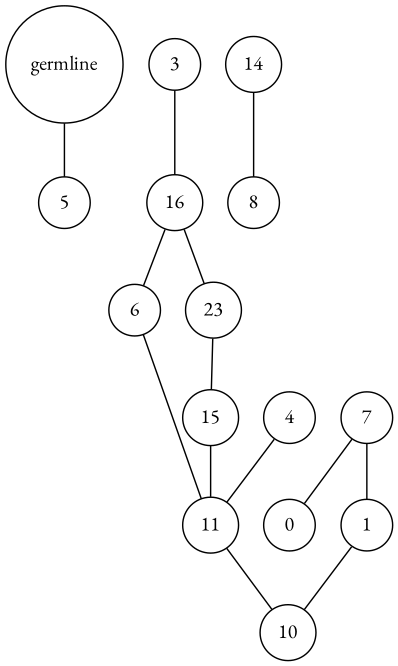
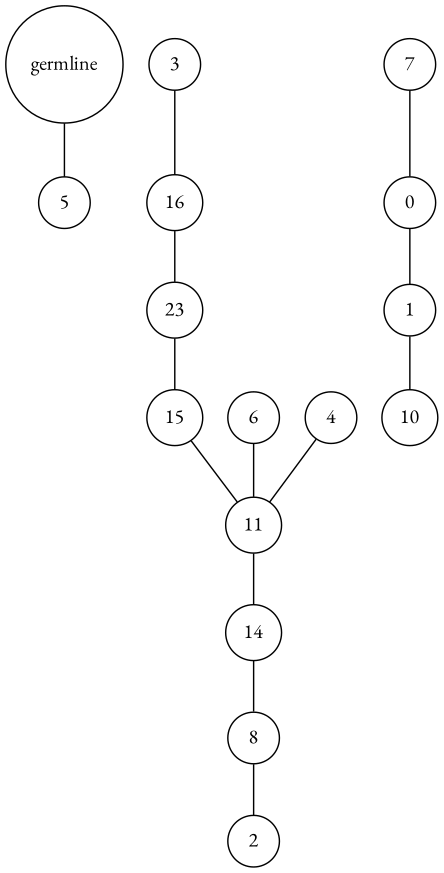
  graph {
    fontname="EB Garamond"
    rankdir=UD
    splines=line
    node [fontname="EB Garamond" shape=circle]
    edge [fontname="EB Garamond"]
    n1 [label=germline]
    n2 [label=5]
    n3 [label=3]
    n4 [label=16]
    n5 [label=6]
    n6 [label=23]
    n7 [label=11]
    n8 [label=15]
    n9 [label=4]
    n10 [label=14]
    n11 [label=8]
    n12 [label=7]
    n13 [label=0]
    n14 [label=1]
    n15 [label=10]
+   n16 [label=2]
    n1 -- n2
    n3 -- n4
-   n4 -- n5
    n4 -- n6
    n5 -- n7
    n6 -- n8
-   n7 -- n15
+   n7 -- n10
    n8 -- n7
    n9 -- n7
    n10 -- n11
+   n11 -- n16
    n12 -- n13
-   n12 -- n14
+   n13 -- n14
    n14 -- n15
  }
